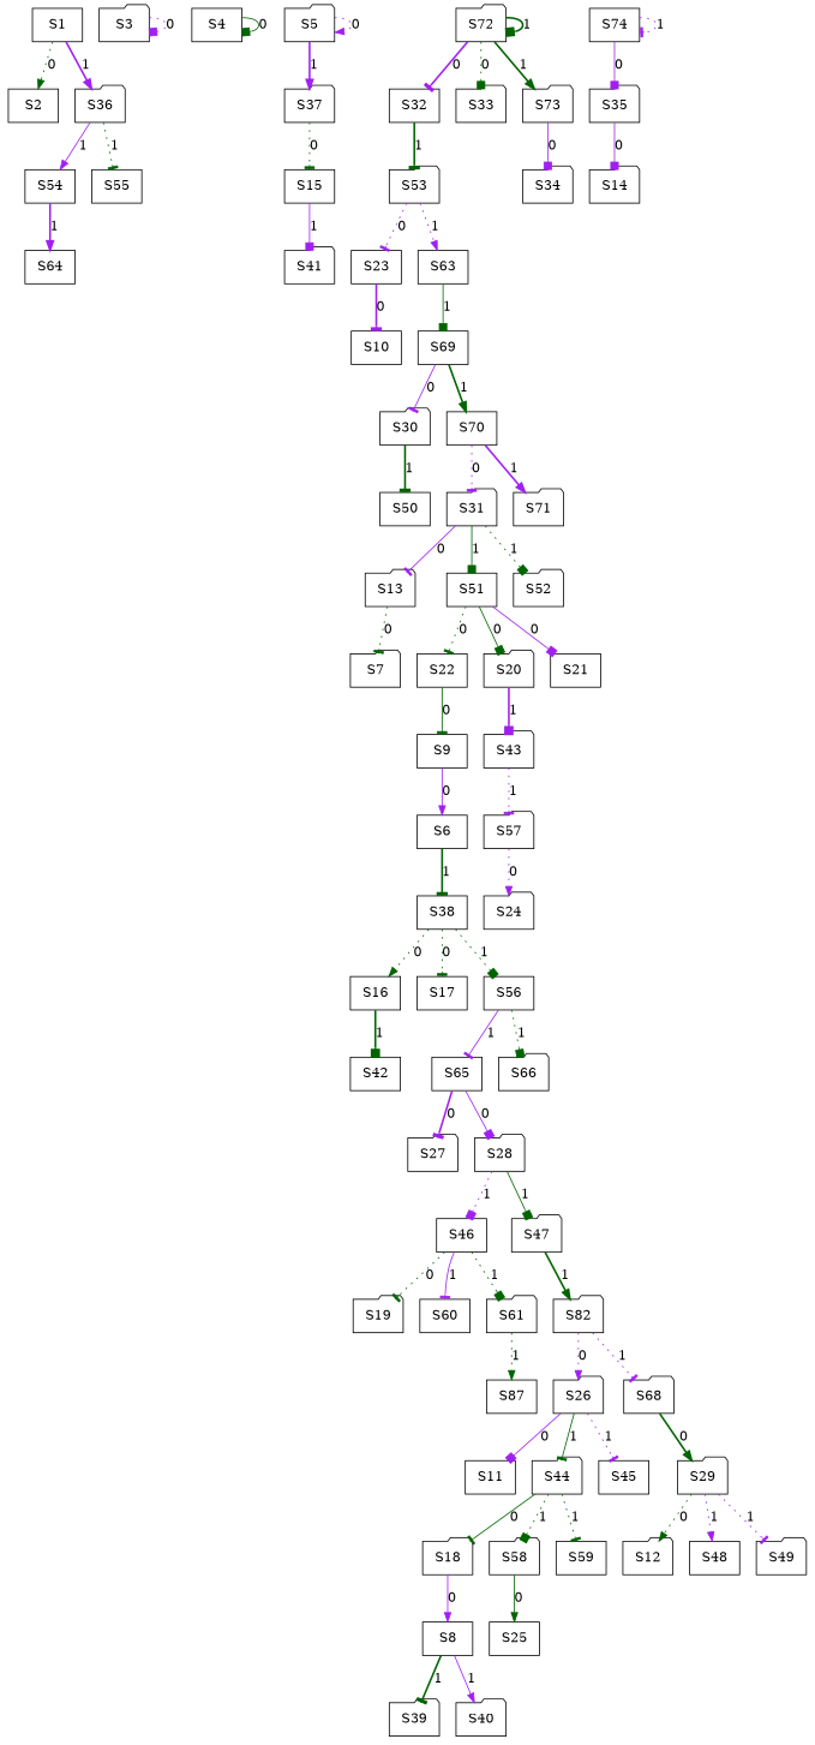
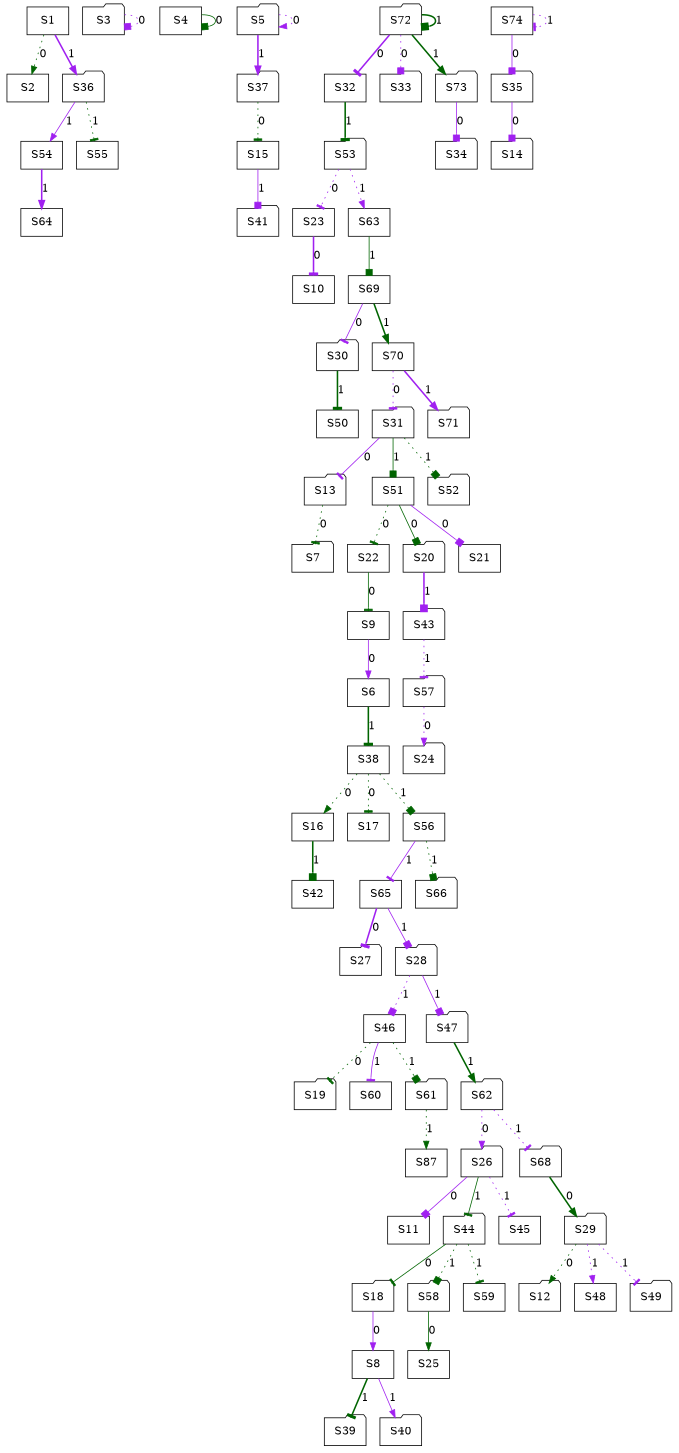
  strict digraph {
    node [shape=folder]
    edge [arrowhead=tee color=purple style=dotted]
    S1 [shape=box]
    S2 [shape=box]
    S36
    S54 [shape=box]
    S55 [shape=box]
    S3
    S4 [shape=box]
    S5
    S37
    S15 [shape=box]
    S9 [shape=box]
    S6 [shape=box]
    S38 [shape=box]
    S16 [shape=box]
    S17 [shape=box]
    S56 [shape=box]
    S13
    S7
    S8 [shape=box]
    S18
    S39
    S40
    S22 [shape=box]
    S23 [shape=box]
    S10 [shape=box]
    S11 [shape=box]
    S26
    S44
    S45 [shape=box]
    S58
    S59 [shape=box]
    S29
    S12
    S48 [shape=box]
    S49
    S31
    S51 [shape=box]
    S52
    S20
    S21 [shape=box]
    S35
    S14
    S41
    S42 [shape=box]
    S65 [shape=box]
    S66
    S25 [shape=box]
    S46 [shape=box]
    S19
    S60 [shape=box]
    S61
    n52 [label=S87 shape=box]
    S43
    S57
    S53
    S63 [shape=box]
    S69 [shape=box]
    S24
-   S62 [label=S82]
+   S62
    S68
    S27
    S28
    S47
    S30
    S70 [shape=box]
    S50 [shape=box]
    S71
    S72
    S32 [shape=box]
    S33
    S73
    S34
    S74 [shape=box]
    S64 [shape=box]
    S1 -> S2 [arrowhead=normal color=darkgreen label=0]
    S1 -> S36 [arrowhead=normal label=1 style=bold]
    S36 -> S54 [arrowhead=normal label=1 style=solid]
    S36 -> S55 [color=darkgreen label=1]
    S54 -> S64 [arrowhead=normal label=1 style=bold]
    S3 -> S3 [arrowhead=box label=0]
    S4 -> S4 [arrowhead=box color=darkgreen label=0 style=solid]
    S5 -> S5 [arrowhead=normal label=0]
    S5 -> S37 [arrowhead=normal label=1 style=bold]
    S37 -> S15 [color=darkgreen label=0]
    S15 -> S41 [arrowhead=box label=1 style=solid]
    S9 -> S6 [arrowhead=normal label=0 style=solid]
    S6 -> S38 [color=darkgreen label=1 style=bold]
    S38 -> S16 [arrowhead=normal color=darkgreen label=0]
    S38 -> S17 [color=darkgreen label=0]
    S38 -> S56 [arrowhead=box color=darkgreen label=1]
    S16 -> S42 [arrowhead=box color=darkgreen label=1 style=bold]
    S56 -> S65 [label=1 style=solid]
    S56 -> S66 [arrowhead=box color=darkgreen label=1]
    S13 -> S7 [color=darkgreen label=0]
    S8 -> S39 [color=darkgreen label=1 style=bold]
    S8 -> S40 [arrowhead=normal label=1 style=solid]
    S18 -> S8 [arrowhead=normal label=0 style=solid]
    S22 -> S9 [color=darkgreen label=0 style=solid]
    S23 -> S10 [label=0 style=bold]
    S26 -> S11 [arrowhead=box label=0 style=solid]
    S26 -> S44 [color=darkgreen label=1 style=solid]
    S26 -> S45 [label=1]
    S44 -> S18 [color=darkgreen label=0 style=solid]
    S44 -> S58 [arrowhead=box color=darkgreen label=1]
    S44 -> S59 [color=darkgreen label=1]
    S58 -> S25 [arrowhead=normal color=darkgreen label=0 style=solid]
    S29 -> S12 [arrowhead=normal color=darkgreen label=0]
    S29 -> S48 [arrowhead=normal label=1]
    S29 -> S49 [label=1]
    S31 -> S13 [label=0 style=solid]
    S31 -> S51 [arrowhead=box color=darkgreen label=1 style=solid]
    S31 -> S52 [arrowhead=box color=darkgreen label=1]
    S51 -> S22 [color=darkgreen label=0]
    S51 -> S20 [arrowhead=box color=darkgreen label=0 style=solid]
    S51 -> S21 [arrowhead=box label=0 style=solid]
    S20 -> S43 [arrowhead=box label=1 style=bold]
    S35 -> S14 [arrowhead=box label=0 style=solid]
    S65 -> S27 [label=0 style=bold]
-   S65 -> S28 [arrowhead=box label=0 style=solid]
+   S65 -> S28 [arrowhead=box label=1 style=solid]
    S46 -> S19 [color=darkgreen label=0]
    S46 -> S60 [label=1 style=solid]
    S46 -> S61 [arrowhead=box color=darkgreen label=1]
    S61 -> n52 [arrowhead=normal color=darkgreen label=1]
    S43 -> S57 [label=1]
    S57 -> S24 [arrowhead=normal label=0]
    S53 -> S23 [label=0]
    S53 -> S63 [arrowhead=normal label=1]
    S63 -> S69 [arrowhead=box color=darkgreen label=1 style=solid]
    S69 -> S30 [label=0 style=solid]
    S69 -> S70 [arrowhead=normal color=darkgreen label=1 style=bold]
    S62 -> S26 [arrowhead=normal label=0]
    S62 -> S68 [label=1]
    S68 -> S29 [arrowhead=normal color=darkgreen label=0 style=bold]
    S28 -> S46 [arrowhead=box label=1]
-   S28 -> S47 [arrowhead=box color=darkgreen label=1 style=solid]
+   S28 -> S47 [arrowhead=box label=1 style=solid]
    S47 -> S62 [arrowhead=normal color=darkgreen label=1 style=bold]
    S30 -> S50 [color=darkgreen label=1 style=bold]
    S70 -> S31 [label=0]
    S70 -> S71 [arrowhead=normal label=1 style=bold]
    S72 -> S72 [arrowhead=box color=darkgreen label=1 style=bold]
    S72 -> S32 [label=0 style=bold]
-   S72 -> S33 [arrowhead=box color=darkgreen label=0]
+   S72 -> S33 [arrowhead=box label=0]
    S72 -> S73 [arrowhead=normal color=darkgreen label=1 style=bold]
    S32 -> S53 [color=darkgreen label=1 style=bold]
    S73 -> S34 [arrowhead=box label=0 style=solid]
    S74 -> S35 [arrowhead=box label=0 style=solid]
    S74 -> S74 [label=1]
  }
